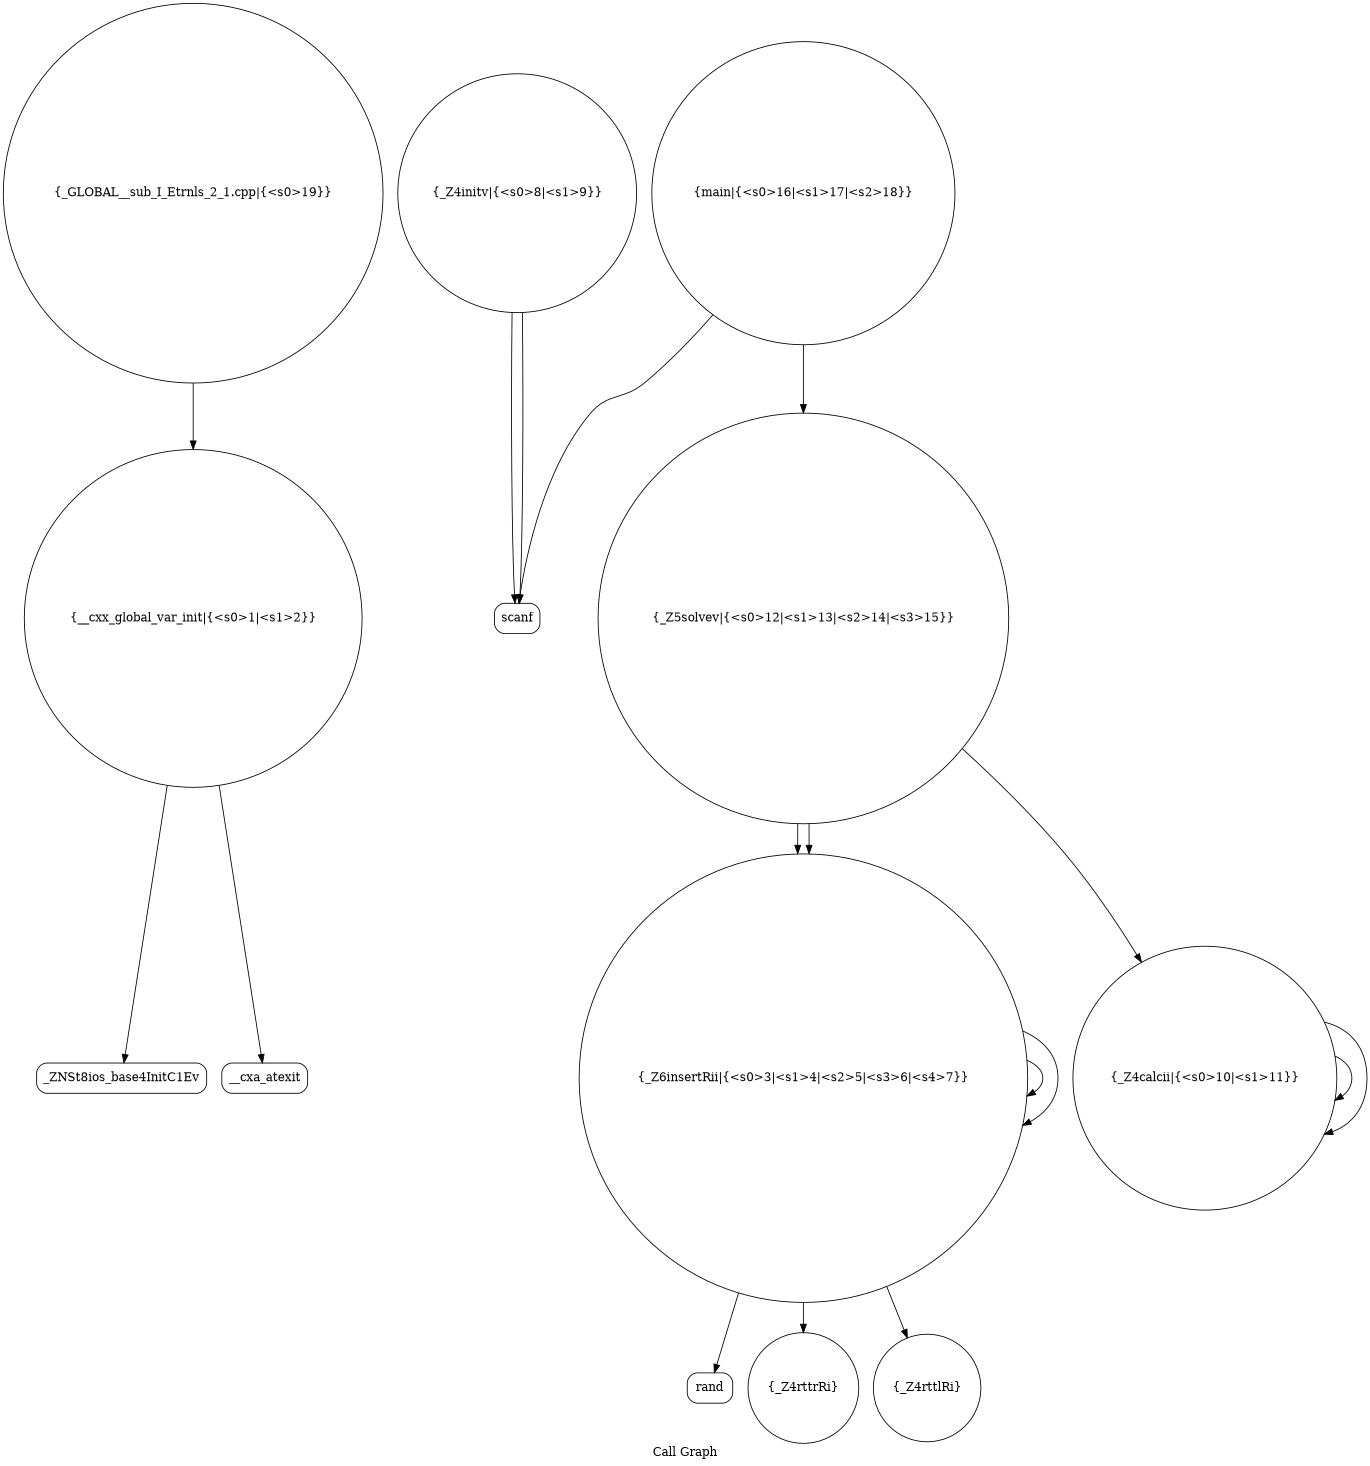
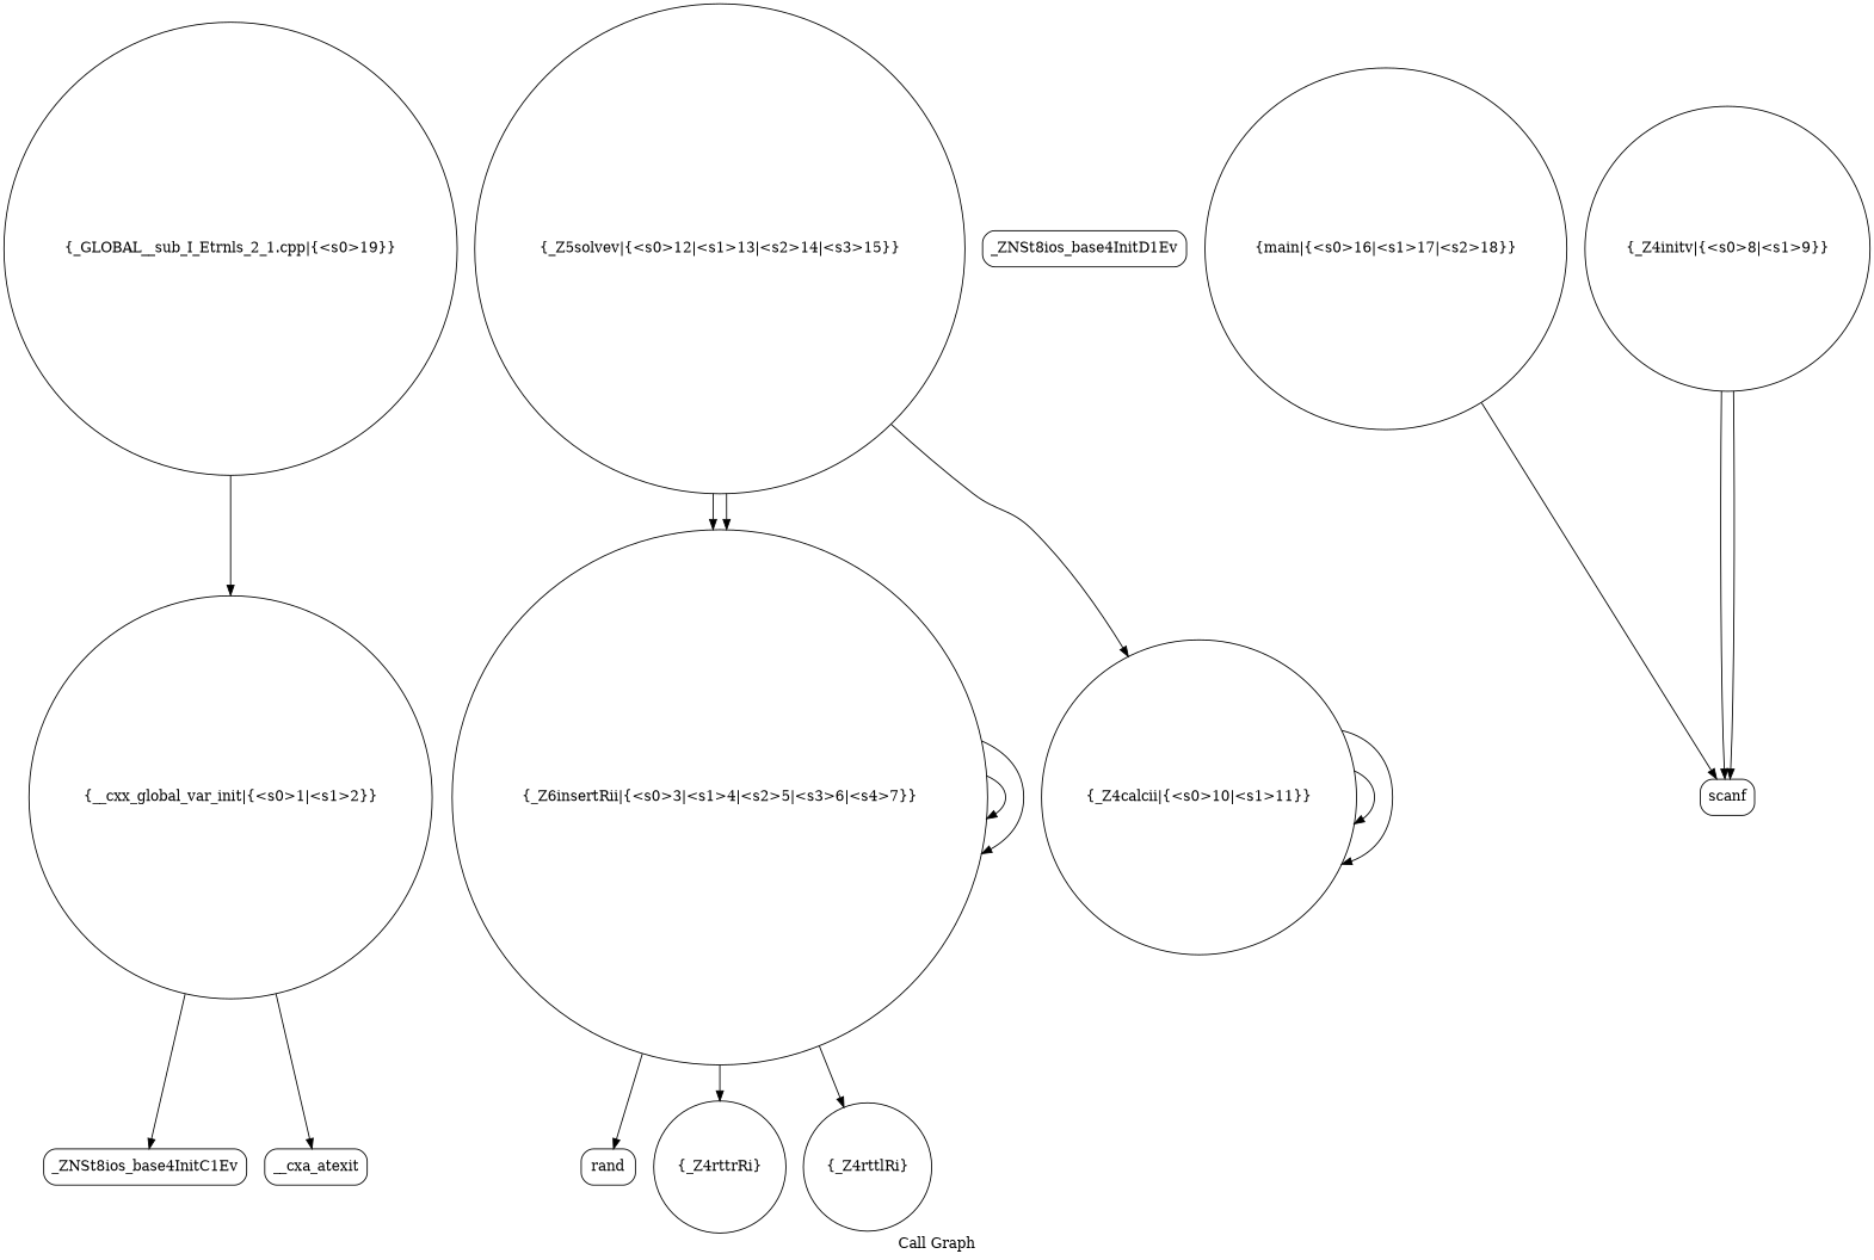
  digraph {
    label="Call Graph"
    node [shape=circle]
    edge [color=black tailport=s0]
    n1 [label="{__cxx_global_var_init|{<s0>1|<s1>2}}"]
    n2 [label="{_ZNSt8ios_base4InitC1Ev}" shape=Mrecord]
    n3 [label="{__cxa_atexit}" shape=Mrecord]
    n4 [label="{rand}" shape=Mrecord]
    n5 [label="{_GLOBAL__sub_I_Etrnls_2_1.cpp|{<s0>19}}"]
+   n6 [label="{_ZNSt8ios_base4InitD1Ev}" shape=Mrecord]
    n7 [label="{scanf}" shape=Mrecord]
    n8 [label="{_Z4rttrRi}"]
    n9 [label="{_Z5solvev|{<s0>12|<s1>13|<s2>14|<s3>15}}"]
    n10 [label="{_Z6insertRii|{<s0>3|<s1>4|<s2>5|<s3>6|<s4>7}}"]
    n11 [label="{_Z4calcii|{<s0>10|<s1>11}}"]
    n12 [label="{_Z4rttlRi}"]
    n13 [label="{main|{<s0>16|<s1>17|<s2>18}}"]
    n14 [label="{_Z4initv|{<s0>8|<s1>9}}"]
    n1 -> n2
    n1 -> n3 [tailport=s1]
    n5 -> n1
    n9 -> n10
    n9 -> n10 [tailport=s2]
    n9 -> n11 [tailport=s1]
    n10 -> n4
    n10 -> n8 [tailport=s2]
    n10 -> n10 [tailport=s1]
    n10 -> n10 [tailport=s3]
    n10 -> n12 [tailport=s4]
    n11 -> n11
    n11 -> n11 [tailport=s1]
    n13 -> n7
-   n13 -> n9 [tailport=s2]
    n14 -> n7
    n14 -> n7 [tailport=s1]
  }
